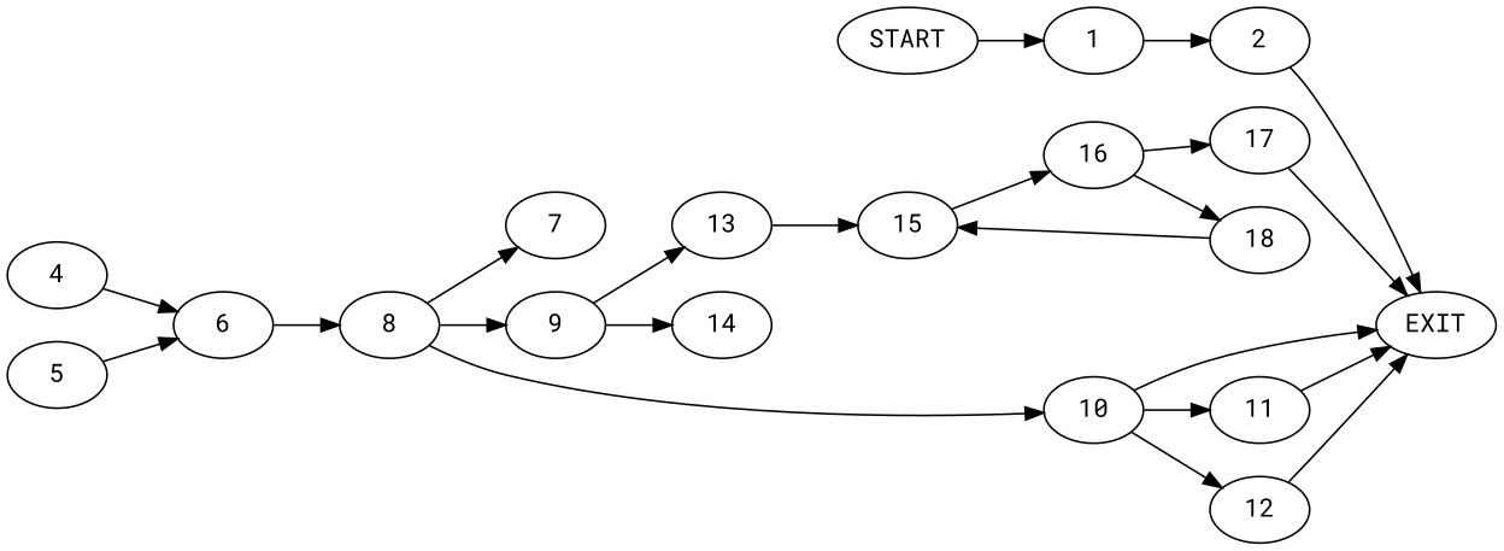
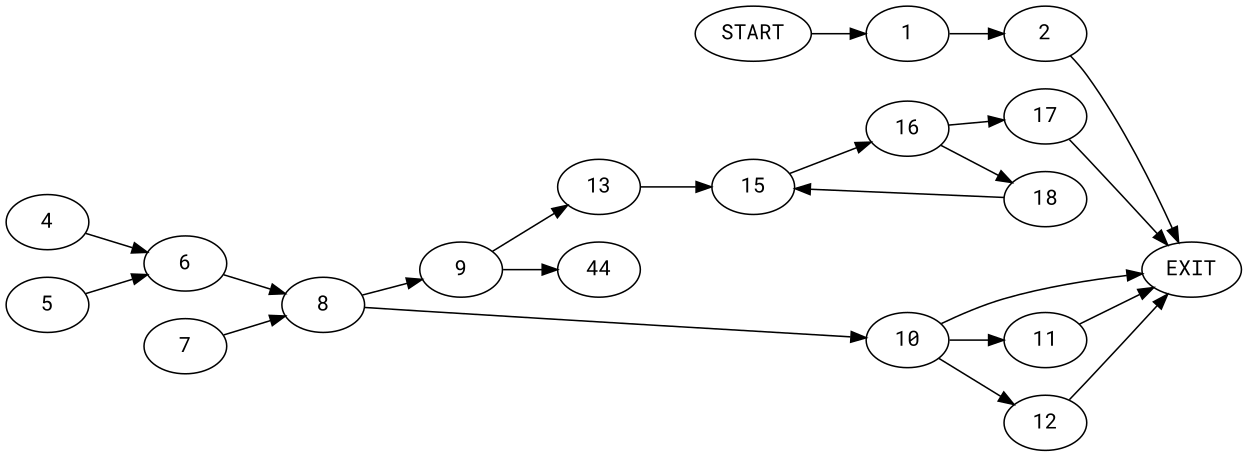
  digraph {
    fontname="Roboto Mono"
    rankdir=LR
    node [fontname="Roboto Mono"]
    edge [fontname="Roboto Mono"]
    n1 [label=START]
    1
    2
    n4 [label=EXIT]
    4
    6
    5
    8
    7
    9
    10
    13
-   14
+   14 [label=44]
    11
    12
    15
    16
    17
    18
    n1 -> 1
    1 -> 2
    2 -> n4
    4 -> 6
    6 -> 8
    5 -> 6
    8 -> 9
    8 -> 10
-   8 -> 7
+   7 -> 8
    9 -> 13
    9 -> 14
    10 -> n4
    10 -> 11
    10 -> 12
    13 -> 15
    11 -> n4
    12 -> n4
    15 -> 16
    16 -> 17
    16 -> 18
    17 -> n4
    18 -> 15
  }
